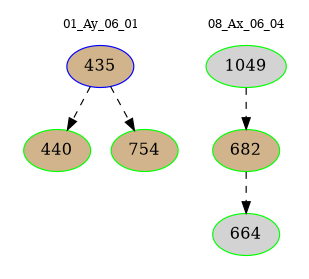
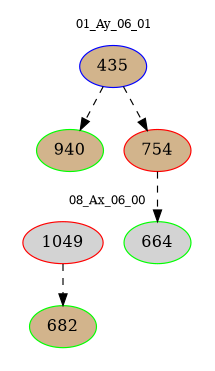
  digraph {
    node [color=green fillcolor=tan style=filled]
    edge [color=black style=dashed]
    n1 [color=blue label=435]
-   n2 [label=440]
-   n3 [label=754]
+   n2 [label=940]
+   n3 [color=red label=754]
    n4 [label=682]
    n5 [fillcolor=lightgrey label=664]
-   n6 [fillcolor=lightgrey label=1049]
+   n6 [color=red fillcolor=lightgrey label=1049]
    subgraph cluster_1 {
      color=white
      fontsize=10
      label="01_Ay_06_01"
      n1
      n2
      n3
    }
    subgraph cluster_2 {
      color=white
      fontsize=10
-     label="08_Ax_06_04"
+     label="08_Ax_06_00"
      n4
      n5
      n6
    }
    n1 -> n2
    n1 -> n3
-   n4 -> n5
+   n3 -> n5
    n6 -> n4
  }
